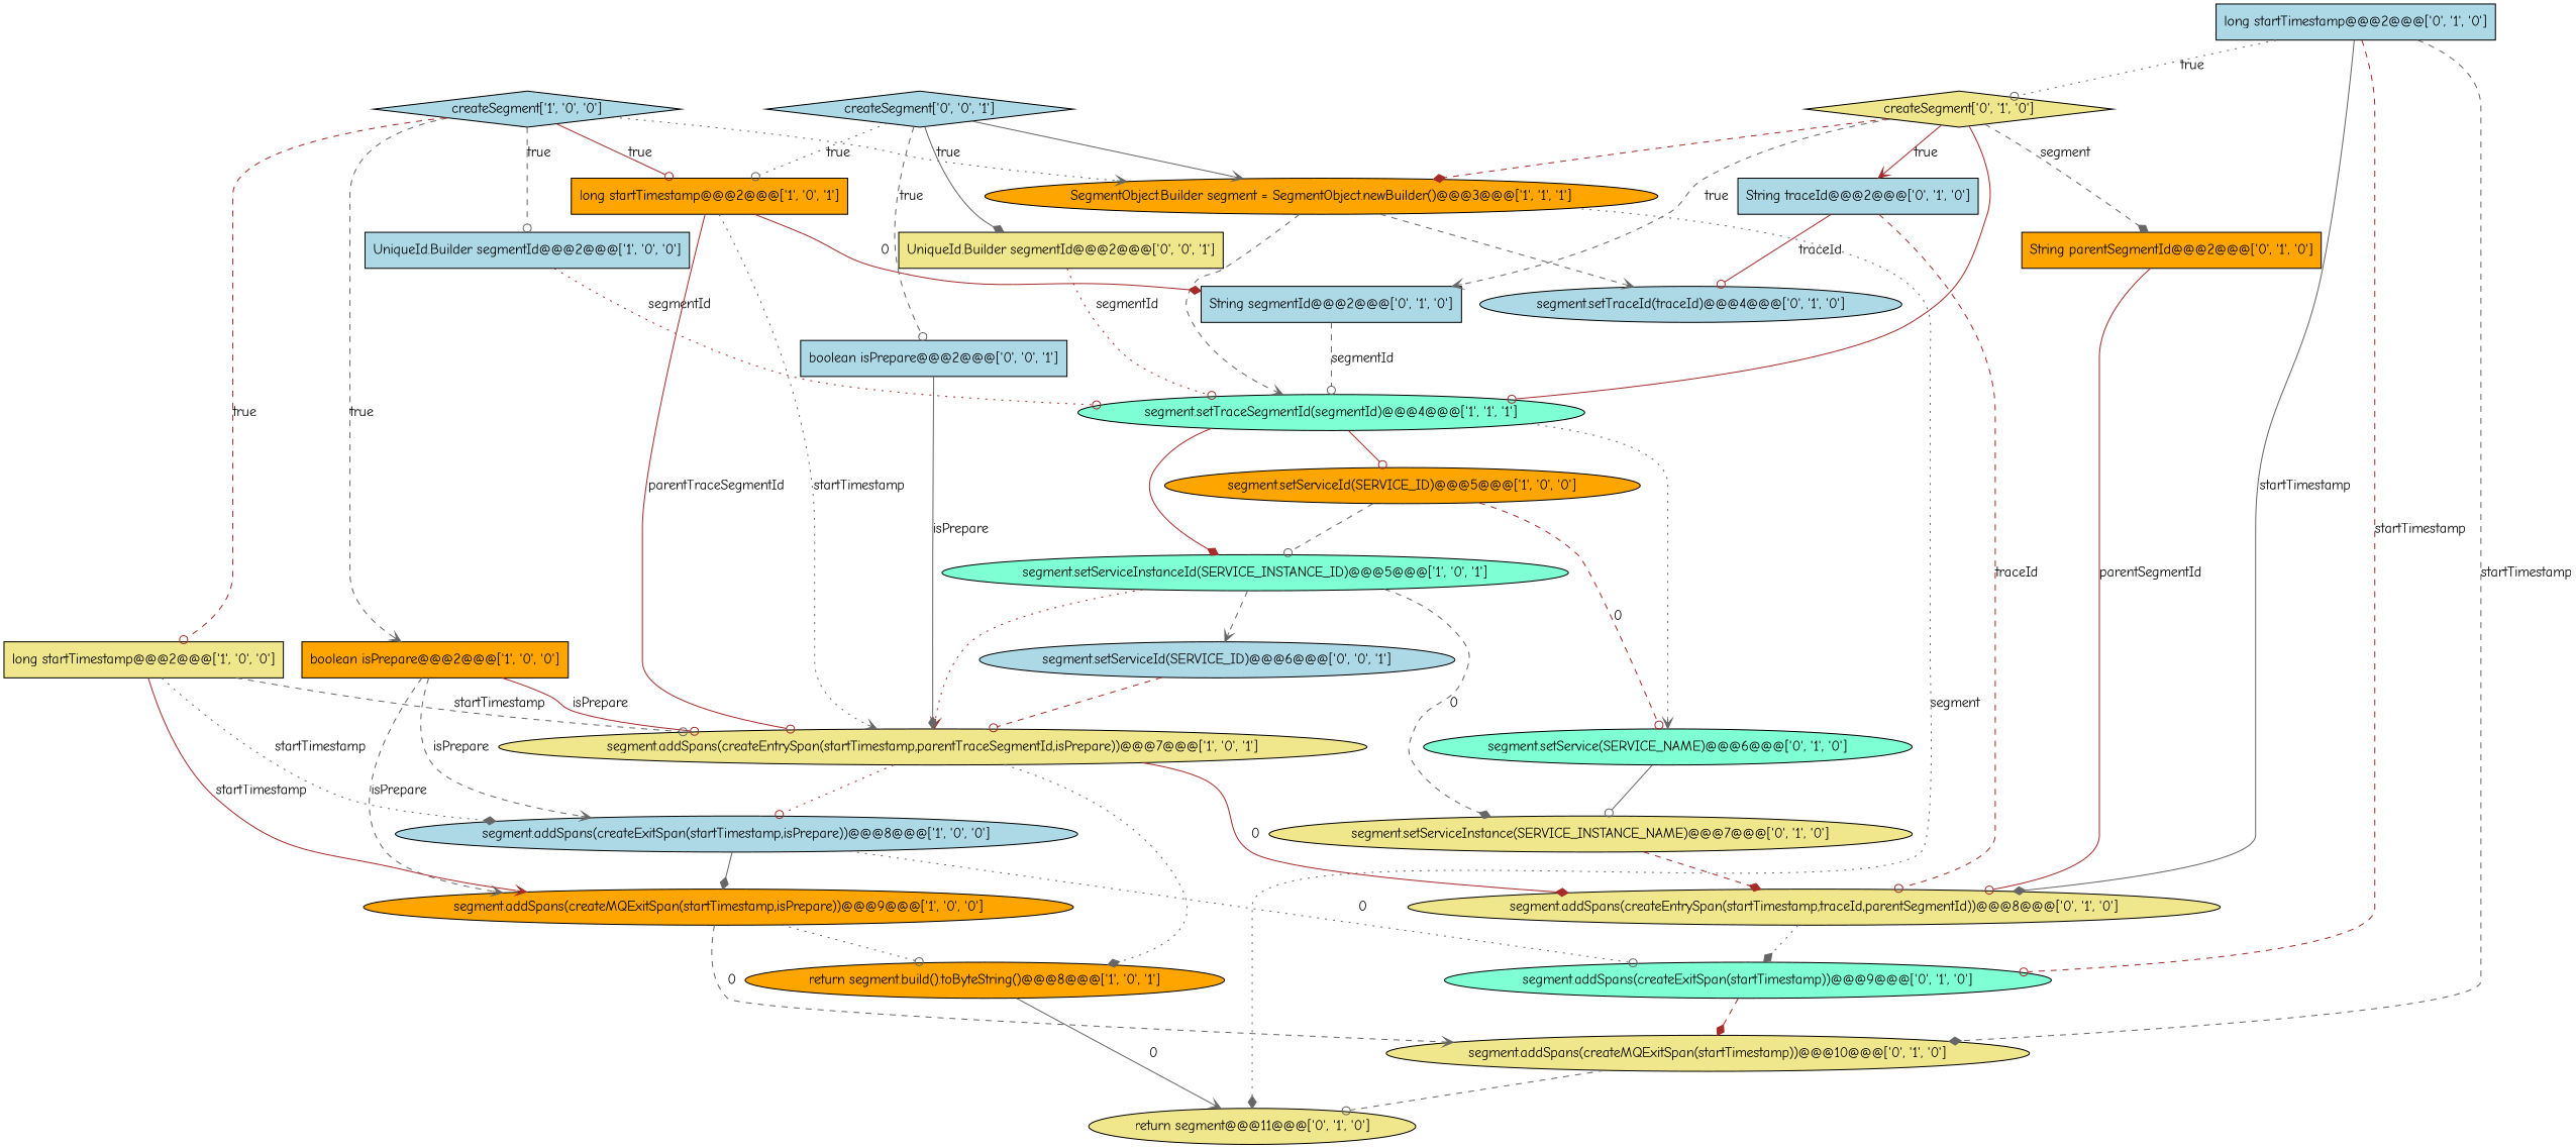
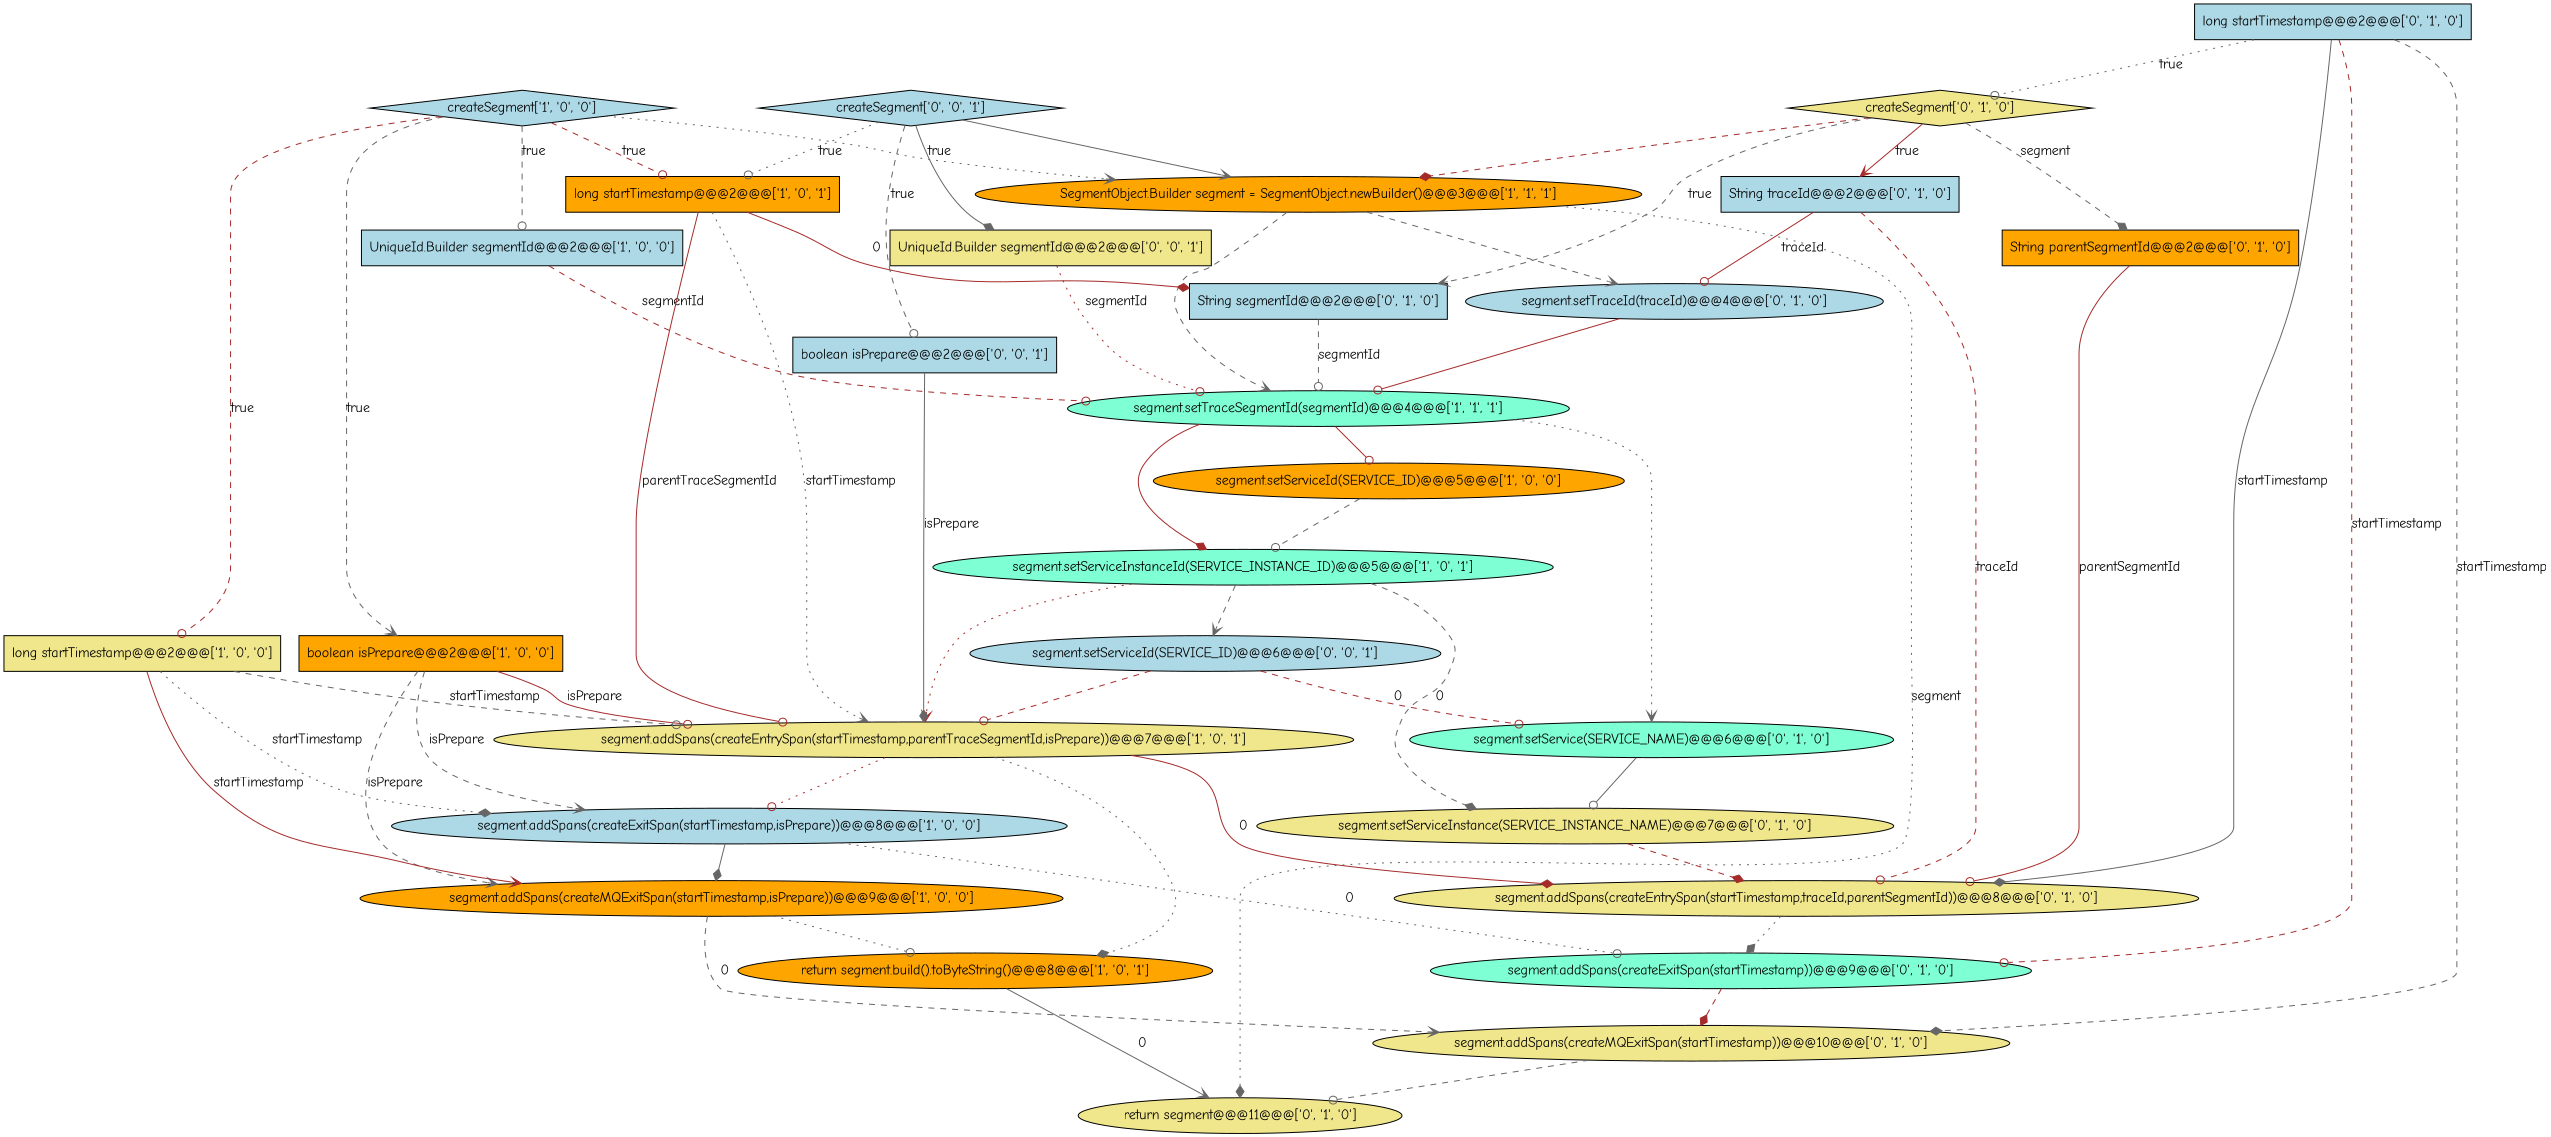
  digraph {
    fontname="Comic Neue"
    node [fillcolor=lightblue fontname="Comic Neue" shape=ellipse style=filled]
    edge [arrowhead=odot color=gray40 fontname="Comic Neue" style=dashed]
    n1 [fillcolor=aquamarine label="segment.setService(SERVICE_NAME)@@@6@@@['0', '1', '0']"]
    n2 [fillcolor=khaki label="segment.setServiceInstance(SERVICE_INSTANCE_NAME)@@@7@@@['0', '1', '0']"]
    n3 [fillcolor=khaki label="segment.addSpans(createEntrySpan(startTimestamp,traceId,parentSegmentId))@@@8@@@['0', '1', '0']"]
    n4 [fillcolor=orange label="return segment.build().toByteString()@@@8@@@['1', '0', '1']"]
    n5 [fillcolor=khaki label="return segment@@@11@@@['0', '1', '0']"]
    n6 [fillcolor=khaki label="createSegment['0', '1', '0']" shape=diamond]
    n7 [fillcolor=orange label="SegmentObject.Builder segment = SegmentObject.newBuilder()@@@3@@@['1', '1', '1']"]
    n8 [fillcolor=orange label="String parentSegmentId@@@2@@@['0', '1', '0']" shape=box]
    n9 [label="String traceId@@@2@@@['0', '1', '0']" shape=box]
    n10 [label="String segmentId@@@2@@@['0', '1', '0']" shape=box]
    n11 [label="long startTimestamp@@@2@@@['0', '1', '0']" shape=box]
    n12 [fillcolor=aquamarine label="segment.addSpans(createExitSpan(startTimestamp))@@@9@@@['0', '1', '0']"]
    n13 [fillcolor=khaki label="segment.addSpans(createMQExitSpan(startTimestamp))@@@10@@@['0', '1', '0']"]
    n14 [fillcolor=aquamarine label="segment.setTraceSegmentId(segmentId)@@@4@@@['1', '1', '1']"]
    n15 [label="segment.setTraceId(traceId)@@@4@@@['0', '1', '0']"]
    n16 [fillcolor=khaki label="UniqueId.Builder segmentId@@@2@@@['0', '0', '1']" shape=box]
    n17 [fillcolor=aquamarine label="segment.setServiceInstanceId(SERVICE_INSTANCE_ID)@@@5@@@['1', '0', '1']"]
    n18 [fillcolor=orange label="segment.setServiceId(SERVICE_ID)@@@5@@@['1', '0', '0']"]
    n19 [label="UniqueId.Builder segmentId@@@2@@@['1', '0', '0']" shape=box]
    n20 [label="segment.setServiceId(SERVICE_ID)@@@6@@@['0', '0', '1']"]
    n21 [fillcolor=khaki label="segment.addSpans(createEntrySpan(startTimestamp,parentTraceSegmentId,isPrepare))@@@7@@@['1', '0', '1']"]
    n22 [label="segment.addSpans(createExitSpan(startTimestamp,isPrepare))@@@8@@@['1', '0', '0']"]
    n23 [fillcolor=orange label="segment.addSpans(createMQExitSpan(startTimestamp,isPrepare))@@@9@@@['1', '0', '0']"]
    n24 [fillcolor=orange label="boolean isPrepare@@@2@@@['1', '0', '0']" shape=box]
    n25 [fillcolor=orange label="long startTimestamp@@@2@@@['1', '0', '1']" shape=box]
    n26 [fillcolor=khaki label="long startTimestamp@@@2@@@['1', '0', '0']" shape=box]
    n27 [label="boolean isPrepare@@@2@@@['0', '0', '1']" shape=box]
    n28 [label="createSegment['1', '0', '0']" shape=diamond]
    n29 [label="createSegment['0', '0', '1']" shape=diamond]
    n1 -> n2 [style=solid]
    n2 -> n3 [arrowhead=diamond color=brown]
    n3 -> n12 [arrowhead=diamond style=dotted]
    n4 -> n5 [arrowhead=vee label=0 style=solid]
    n6 -> n7 [arrowhead=diamond color=brown]
    n6 -> n8 [arrowhead=diamond label=segment]
    n6 -> n9 [arrowhead=vee color=brown label=true style=solid]
    n6 -> n10 [arrowhead=vee label=true]
    n7 -> n5 [arrowhead=diamond label=segment style=dotted]
    n7 -> n14 [arrowhead=vee]
    n7 -> n15 [arrowhead=vee]
    n8 -> n3 [color=brown label=parentSegmentId style=solid]
    n9 -> n3 [color=brown label=traceId]
    n9 -> n15 [color=brown label=traceId style=solid]
    n10 -> n14 [label=segmentId]
    n11 -> n3 [arrowhead=diamond label=startTimestamp style=solid]
    n11 -> n6 [label=true style=dotted]
    n11 -> n12 [color=brown label=startTimestamp]
    n11 -> n13 [arrowhead=diamond label=startTimestamp]
    n12 -> n13 [arrowhead=diamond color=brown]
    n13 -> n5
    n14 -> n1 [arrowhead=vee style=dotted]
    n14 -> n17 [arrowhead=diamond color=brown style=solid]
    n14 -> n18 [color=brown style=solid]
-   n6 -> n14 [color=brown style=solid]
+   n15 -> n14 [color=brown style=solid]
    n16 -> n14 [color=brown label=segmentId style=dotted]
    n17 -> n2 [arrowhead=diamond label=0]
    n17 -> n20 [arrowhead=vee]
    n17 -> n21 [arrowhead=vee color=brown style=dotted]
-   n18 -> n1 [color=brown label=0]
+   n20 -> n1 [color=brown label=0]
    n18 -> n17
-   n19 -> n14 [color=brown label=segmentId style=dotted]
+   n19 -> n14 [color=brown label=segmentId]
    n20 -> n21 [color=brown]
    n21 -> n3 [arrowhead=diamond color=brown label=0 style=solid]
    n21 -> n4 [arrowhead=diamond style=dotted]
    n21 -> n22 [color=brown style=dotted]
    n22 -> n12 [label=0 style=dotted]
    n22 -> n23 [arrowhead=diamond style=solid]
    n23 -> n4 [style=dotted]
    n23 -> n13 [arrowhead=vee label=0]
    n24 -> n21 [color=brown label=isPrepare style=solid]
    n24 -> n22 [arrowhead=vee label=isPrepare]
    n24 -> n23 [arrowhead=vee label=isPrepare]
    n25 -> n10 [arrowhead=diamond color=brown label=0 style=solid]
    n25 -> n21 [arrowhead=vee label=startTimestamp style=dotted]
    n25 -> n21 [color=brown label=parentTraceSegmentId style=solid]
    n26 -> n21 [label=startTimestamp]
    n26 -> n22 [arrowhead=diamond label=startTimestamp style=dotted]
    n26 -> n23 [arrowhead=vee color=brown label=startTimestamp style=solid]
    n27 -> n21 [arrowhead=diamond label=isPrepare style=solid]
    n28 -> n7 [arrowhead=vee style=dotted]
    n28 -> n19 [label=true]
    n28 -> n24 [arrowhead=vee label=true]
-   n28 -> n25 [color=brown label=true style=solid]
+   n28 -> n25 [color=brown label=true]
    n28 -> n26 [color=brown label=true]
    n29 -> n7 [arrowhead=vee style=solid]
    n29 -> n16 [arrowhead=diamond label=true style=solid]
    n29 -> n25 [label=true style=dotted]
    n29 -> n27 [label=true]
  }
